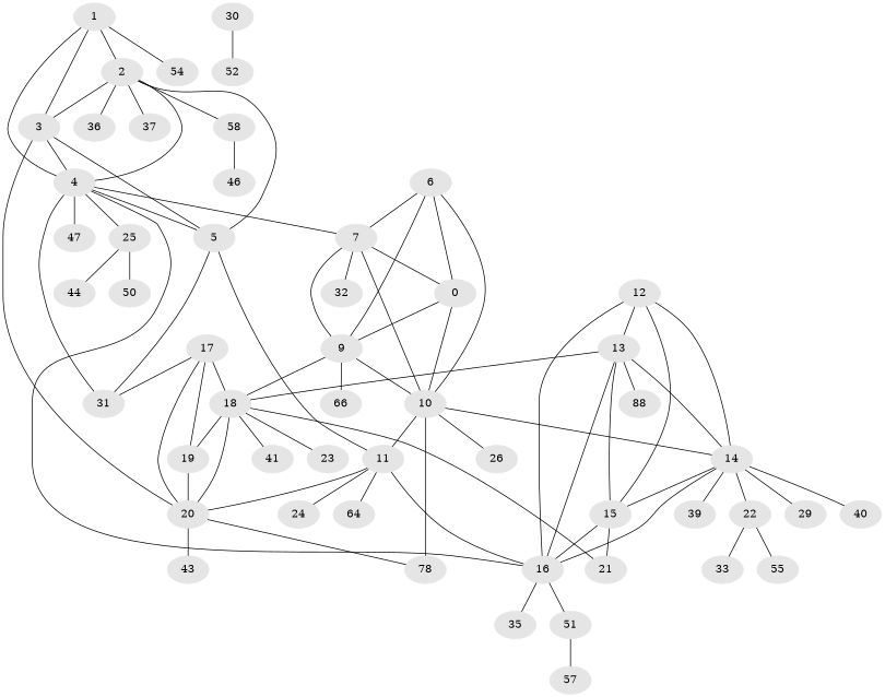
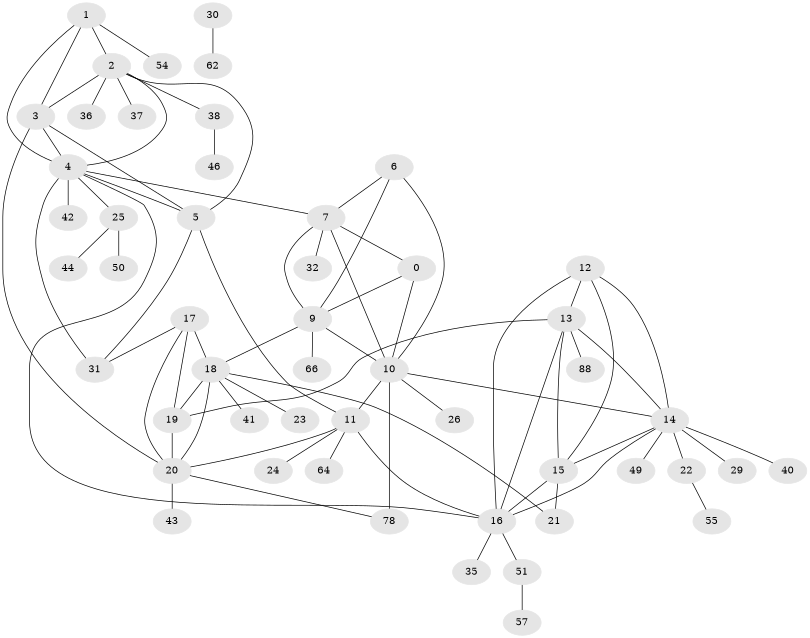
  graph {
    node [color=gray90 style=filled]
    edge [weight=1.0]
    1
    2
    3
    4
    54
    5
    36
    37
-   38 [label=58]
+   38
    20
    7
    16
    25
    31
-   42 [label=47]
+   42
    11
    46
    n18 [label=78]
    43
    n20 [label=0]
    9
    10
    32
    35
    51
    44
    50
    24
    n29 [label=64]
    6
    18
    n32 [label=66]
    14
    26
    21
    19
    23
    41
-   49 [label=39]
+   49
    15
    22
    29
    40
    12
    13
    n46 [label=88]
-   33
    55
    n49 [label=57]
    17
    30
-   52
+   52 [label=62]
    1 -- 2
    1 -- 3
    1 -- 4
    1 -- 54
    2 -- 3
    2 -- 4
    2 -- 5
    2 -- 36
    2 -- 37
    2 -- 38
    3 -- 4
    3 -- 5
    3 -- 20
    4 -- 5
    4 -- 7
    4 -- 16
    4 -- 25
    4 -- 31
    4 -- 42 [weight=4.0]
    5 -- 31
    5 -- 11
    38 -- 46
    20 -- n18
    20 -- 43
    7 -- n20
    7 -- 9
    7 -- 10
    7 -- 32
    16 -- 35
    16 -- 51
    25 -- 44
    25 -- 50
    11 -- 20
    11 -- 16
    11 -- 24 [weight=2.0]
    11 -- n29 [weight=4.0]
    n20 -- 9
    n20 -- 10
    9 -- 10
    9 -- 18
    9 -- n32
    10 -- 11
    10 -- n18 [weight=2.0]
    10 -- 14
    10 -- 26
    51 -- n49
    6 -- 7
-   6 -- n20
    6 -- 9
    6 -- 10
    18 -- 20 [weight=2.0]
    18 -- 21
    18 -- 19
    18 -- 23 [weight=2.0]
    18 -- 41
    14 -- 16
    14 -- 49
    14 -- 15
    14 -- 22
    14 -- 29
    14 -- 40 [weight=2.0]
    19 -- 20 [weight=2.0]
    15 -- 16
    15 -- 21
-   22 -- 33
    22 -- 55
    12 -- 16
    12 -- 14
    12 -- 15
    12 -- 13
    13 -- 16
-   13 -- 18
+   13 -- 19
    13 -- 14
    13 -- 15
    13 -- n46 [weight=2.0]
    17 -- 20 [weight=2.0]
    17 -- 31
    17 -- 18
    17 -- 19
    30 -- 52
  }
